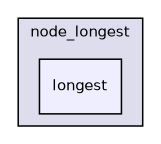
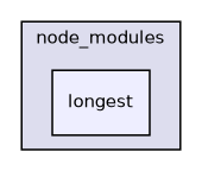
  digraph {
    compound=true
    n1 [fillcolor="#eeeeff" fontname=Helvetica fontsize=10 label=longest pencolor=black shape=box style=filled]
    subgraph cluster_1 {
      bgcolor="#ddddee"
      fontname=Helvetica
      fontsize=10
-     label=node_longest
+     label=node_modules
      pencolor=black
      n1
    }
  }
